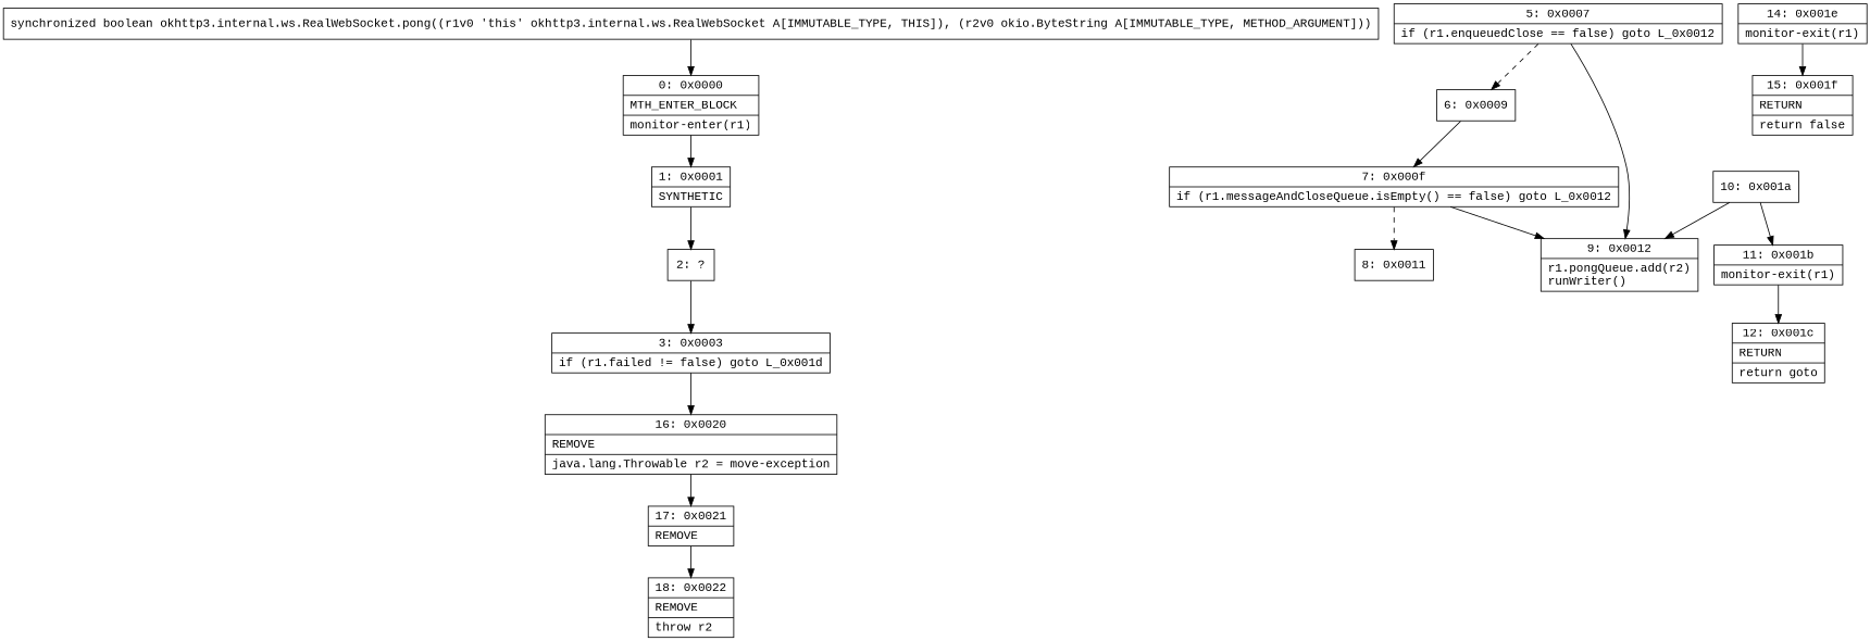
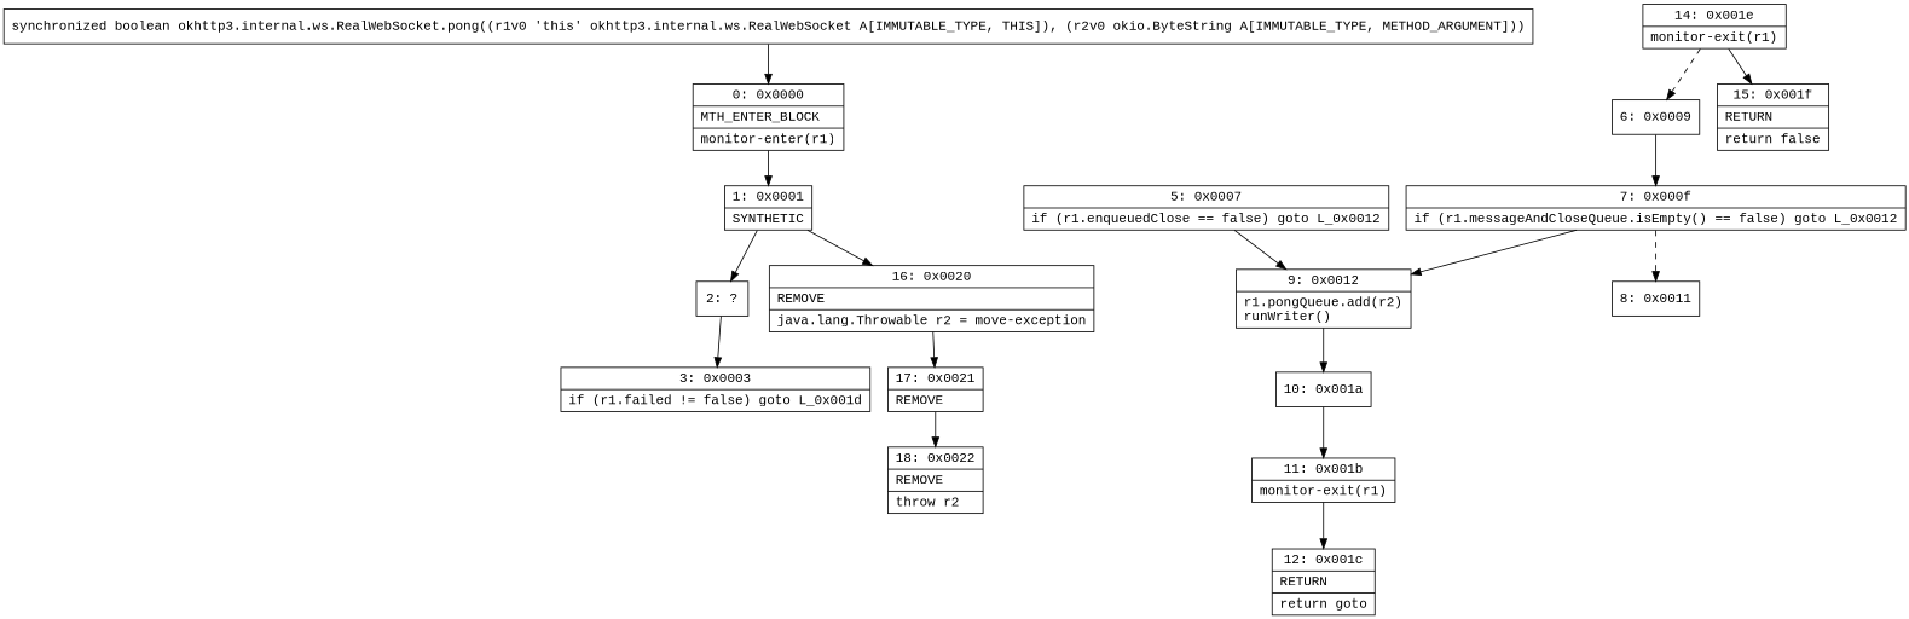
  digraph {
    fontname="Liberation Mono"
    node [fontname="Liberation Mono" shape=record]
    edge [fontname="Liberation Mono"]
    n1 [label="{0\:\ 0x0000|MTH_ENTER_BLOCK\l|monitor\-enter(r1)\l}"]
    n2 [label="{1\:\ 0x0001|SYNTHETIC\l}"]
    n3 [label="{2\:\ ?}"]
    n4 [label="{16\:\ 0x0020|REMOVE\l|java.lang.Throwable r2 = move\-exception\l}"]
    n5 [label="{3\:\ 0x0003|if (r1.failed != false) goto L_0x001d\l}"]
    n6 [label="{17\:\ 0x0021|REMOVE\l}"]
    n7 [label="{5\:\ 0x0007|if (r1.enqueuedClose == false) goto L_0x0012\l}"]
    n8 [label="{6\:\ 0x0009}"]
    n9 [label="{9\:\ 0x0012|r1.pongQueue.add(r2)\lrunWriter()\l}"]
    n10 [label="{7\:\ 0x000f|if (r1.messageAndCloseQueue.isEmpty() == false) goto L_0x0012\l}"]
    n11 [label="{10\:\ 0x001a}"]
    n12 [label="{8\:\ 0x0011}"]
    n13 [label="{11\:\ 0x001b|monitor\-exit(r1)\l}"]
    n14 [label="{12\:\ 0x001c|RETURN\l|return goto\l}"]
    n15 [label="{14\:\ 0x001e|monitor\-exit(r1)\l}"]
    n16 [label="{15\:\ 0x001f|RETURN\l|return false\l}"]
    n17 [label="{18\:\ 0x0022|REMOVE\l|throw r2\l}"]
    n18 [label="{synchronized boolean okhttp3.internal.ws.RealWebSocket.pong((r1v0 'this' okhttp3.internal.ws.RealWebSocket A[IMMUTABLE_TYPE, THIS]), (r2v0 okio.ByteString A[IMMUTABLE_TYPE, METHOD_ARGUMENT])) }"]
    n1 -> n2
    n2 -> n3
-   n5 -> n4
+   n2 -> n4
    n3 -> n5
    n4 -> n6
    n6 -> n17
-   n7 -> n8 [style=dashed]
+   n15 -> n8 [style=dashed]
    n7 -> n9
    n8 -> n10
-   n11 -> n9
+   n9 -> n11
    n10 -> n9
    n10 -> n12 [style=dashed]
    n11 -> n13
    n13 -> n14
    n15 -> n16
    n18 -> n1
  }
